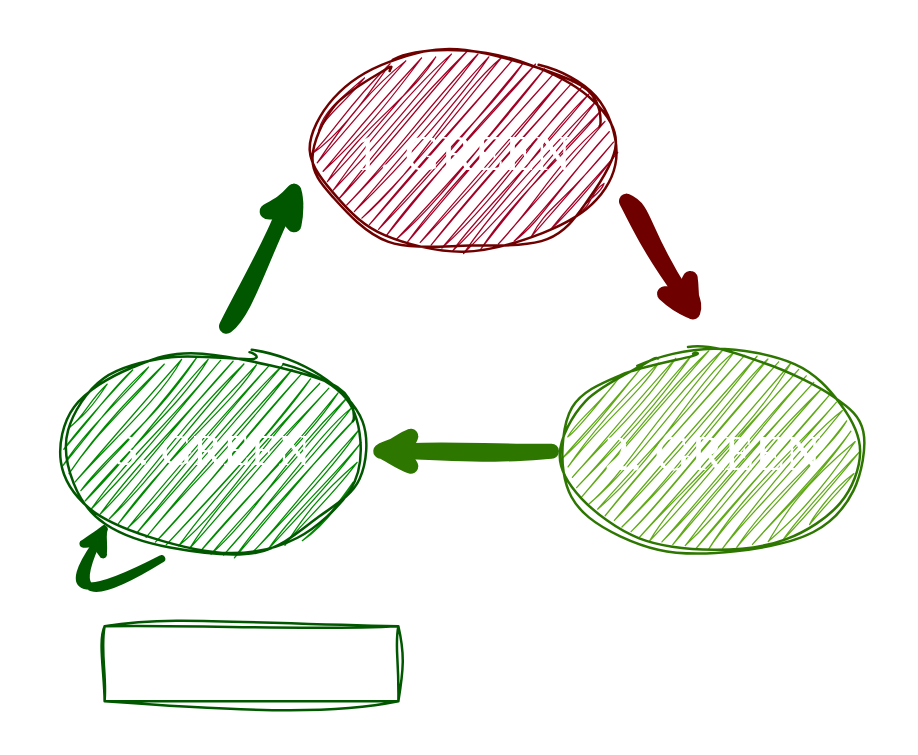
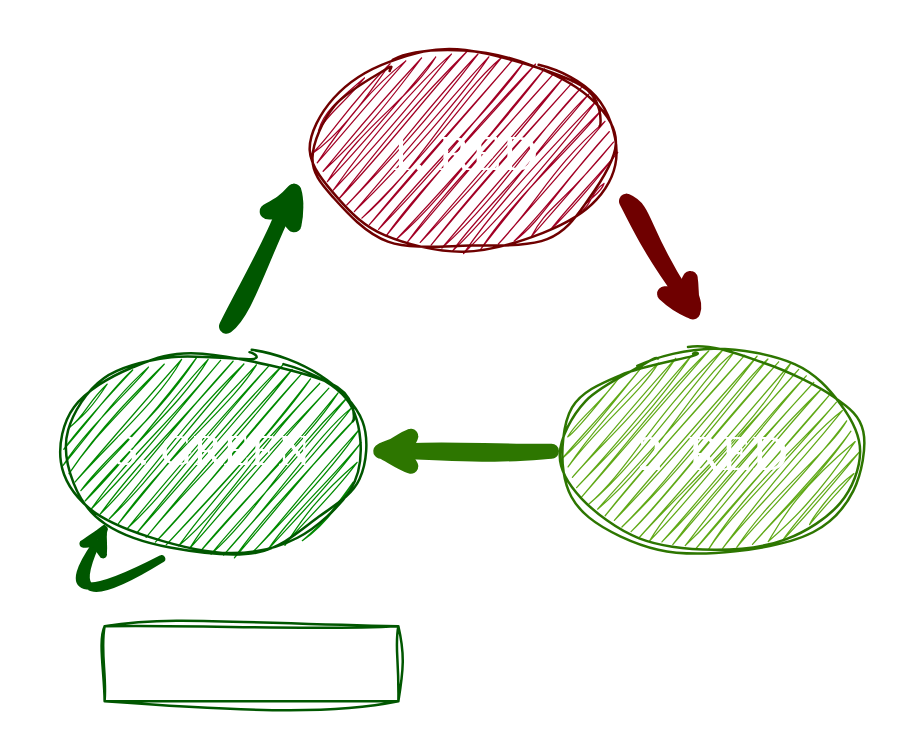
  <mxCell id="0" />
  <mxCell id="1" parent="0" />
  <mxCell id="2" style="edgeStyle=none;html=1;rounded=0;sketch=1;curveFitting=1;jiggle=2;strokeWidth=6;fillColor=#a20025;strokeColor=#6F0000;" parent="1" edge="1"><mxGeometry relative="1" as="geometry"><mxPoint x="250" y="80" as="sourcePoint" /><mxPoint x="280" y="130" as="targetPoint" /></mxGeometry></mxCell>
- <mxCell id="3" value="&lt;font style=&quot;font-size: 20px;&quot; data-font-src=&quot;https://fonts.googleapis.com/css?family=Architects+Daughter&quot; face=&quot;Architects Daughter&quot;&gt;1. GREEN&lt;/font&gt;" style="ellipse;whiteSpace=wrap;html=1;fillColor=#a20025;fontColor=#ffffff;strokeColor=#6F0000;rounded=0;sketch=1;curveFitting=1;jiggle=2;" parent="1" vertex="1"><mxGeometry x="125" y="20" width="120" height="80" as="geometry" /></mxCell>
+ <mxCell id="3" value="&lt;font style=&quot;font-size: 20px;&quot; data-font-src=&quot;https://fonts.googleapis.com/css?family=Architects+Daughter&quot; face=&quot;Architects Daughter&quot;&gt;1. RED&lt;/font&gt;" style="ellipse;whiteSpace=wrap;html=1;fillColor=#a20025;fontColor=#ffffff;strokeColor=#6F0000;rounded=0;sketch=1;curveFitting=1;jiggle=2;" parent="1" vertex="1"><mxGeometry x="125" y="20" width="120" height="80" as="geometry" /></mxCell>
  <mxCell id="4" style="edgeStyle=none;html=1;rounded=0;sketch=1;curveFitting=1;jiggle=2;strokeWidth=6;fillColor=#60a917;strokeColor=#2D7600;" parent="1" target="7" edge="1"><mxGeometry relative="1" as="geometry"><mxPoint x="220" y="180" as="sourcePoint" /></mxGeometry></mxCell>
- <mxCell id="5" value="&lt;font style=&quot;font-size: 20px;&quot; face=&quot;Architects Daughter&quot;&gt;2. GREEN&lt;/font&gt;" style="ellipse;whiteSpace=wrap;html=1;fillColor=#60a917;fontColor=#ffffff;strokeColor=#2D7600;rounded=0;sketch=1;curveFitting=1;jiggle=2;" parent="1" vertex="1"><mxGeometry x="225" y="140" width="120" height="80" as="geometry" /></mxCell>
+ <mxCell id="5" value="&lt;font style=&quot;font-size: 20px;&quot; face=&quot;Architects Daughter&quot;&gt;2. RED&lt;/font&gt;" style="ellipse;whiteSpace=wrap;html=1;fillColor=#60a917;fontColor=#ffffff;strokeColor=#2D7600;rounded=0;sketch=1;curveFitting=1;jiggle=2;" parent="1" vertex="1"><mxGeometry x="225" y="140" width="120" height="80" as="geometry" /></mxCell>
  <mxCell id="6" style="edgeStyle=none;html=1;rounded=0;sketch=1;curveFitting=1;jiggle=2;strokeWidth=6;fillColor=#008a00;strokeColor=#005700;" parent="1" edge="1"><mxGeometry relative="1" as="geometry"><mxPoint x="90" y="130" as="sourcePoint" /><mxPoint x="120" y="70" as="targetPoint" /></mxGeometry></mxCell>
  <mxCell id="7" value="&lt;font style=&quot;font-size: 18px;&quot; data-font-src=&quot;https://fonts.googleapis.com/css?family=Architects+Daughter&quot; face=&quot;Architects Daughter&quot;&gt;3. GREEN&lt;/font&gt;" style="ellipse;whiteSpace=wrap;html=1;fillColor=#008a00;fontColor=#ffffff;strokeColor=#005700;rounded=0;sketch=1;curveFitting=1;jiggle=2;" parent="1" vertex="1"><mxGeometry x="25" y="140" width="120" height="80" as="geometry" /></mxCell>
  <mxCell id="8" style="edgeStyle=orthogonalEdgeStyle;sketch=1;hachureGap=4;jiggle=2;curveFitting=1;html=1;fontFamily=Architects Daughter;fontSource=https%3A%2F%2Ffonts.googleapis.com%2Fcss%3Ffamily%3DArchitects%2BDaughter;fontSize=18;exitX=0.325;exitY=1.038;exitDx=0;exitDy=0;exitPerimeter=0;fillColor=#008a00;strokeColor=#005700;curved=1;entryX=0;entryY=1;entryDx=0;entryDy=0;strokeWidth=3;" parent="1" source="7" target="7" edge="1"><mxGeometry relative="1" as="geometry"><mxPoint x="65" y="220" as="sourcePoint" /><Array as="points"><mxPoint x="20" y="250" /></Array><mxPoint x="90" y="230" as="targetPoint" /></mxGeometry></mxCell>
  <mxCell id="9" value="&lt;font style=&quot;font-size: 14px;&quot;&gt;repeat until clean&lt;/font&gt;" style="text;strokeColor=#005700;align=center;fillColor=none;html=1;verticalAlign=middle;whiteSpace=wrap;rounded=0;sketch=1;hachureGap=4;jiggle=2;curveFitting=1;fontFamily=Architects Daughter;fontSource=https%3A%2F%2Ffonts.googleapis.com%2Fcss%3Ffamily%3DArchitects%2BDaughter;fontSize=20;fontColor=#ffffff;" parent="1" vertex="1"><mxGeometry x="41.25" y="250" width="117.5" height="30" as="geometry" /></mxCell>
